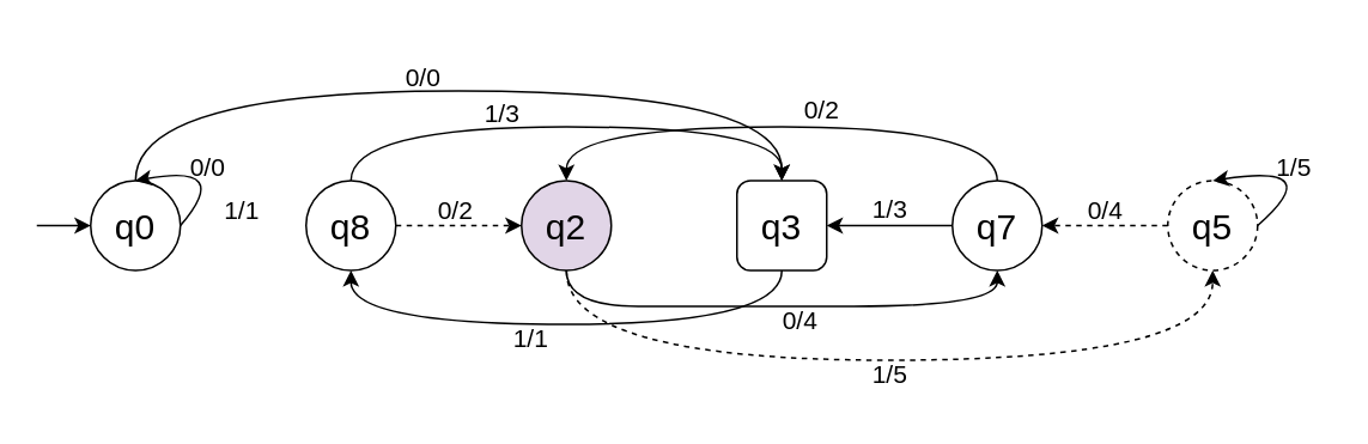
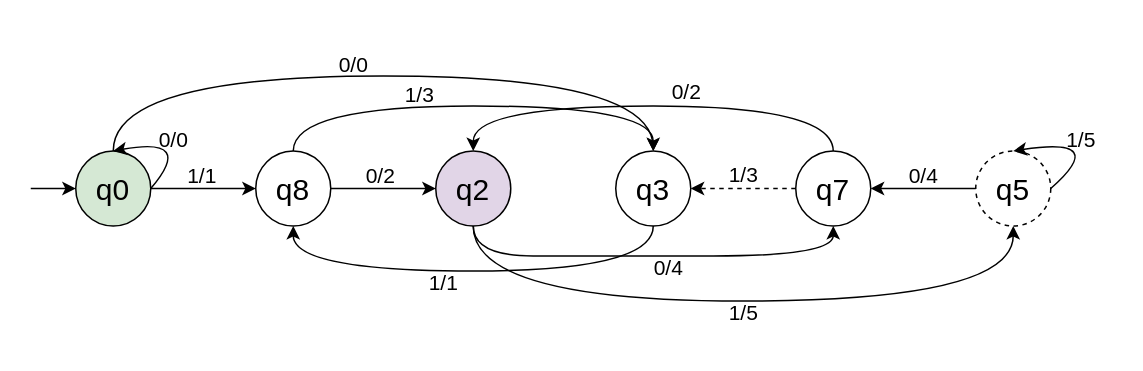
  <mxCell id="0" />
  <mxCell id="1" parent="0" />
- <mxCell id="2" value="&lt;font style=&quot;font-size: 20px;&quot;&gt;q0&lt;/font&gt;" style="ellipse;whiteSpace=wrap;html=1;" vertex="1" parent="1"><mxGeometry x="50" y="100" width="50" height="50" as="geometry" /></mxCell>
+ <mxCell id="2" value="&lt;font style=&quot;font-size: 20px;&quot;&gt;q0&lt;/font&gt;" style="ellipse;whiteSpace=wrap;html=1;fillColor=#d5e8d4;" vertex="1" parent="1"><mxGeometry x="50" y="100" width="50" height="50" as="geometry" /></mxCell>
  <mxCell id="3" value="&lt;font style=&quot;font-size: 20px;&quot;&gt;q8&lt;/font&gt;" style="ellipse;whiteSpace=wrap;html=1;" vertex="1" parent="1"><mxGeometry x="170" y="100" width="50" height="50" as="geometry" /></mxCell>
  <mxCell id="4" value="&lt;font style=&quot;font-size: 20px;&quot;&gt;q2&lt;/font&gt;" style="ellipse;whiteSpace=wrap;html=1;fillColor=#e1d5e7;" vertex="1" parent="1"><mxGeometry x="290" y="100" width="50" height="50" as="geometry" /></mxCell>
- <mxCell id="5" value="&lt;font style=&quot;font-size: 20px;&quot;&gt;q3&lt;/font&gt;" style="whiteSpace=wrap;html=1;rounded=1;" vertex="1" parent="1"><mxGeometry x="410" y="100" width="50" height="50" as="geometry" /></mxCell>
+ <mxCell id="5" value="&lt;font style=&quot;font-size: 20px;&quot;&gt;q3&lt;/font&gt;" style="ellipse;whiteSpace=wrap;html=1;" vertex="1" parent="1"><mxGeometry x="410" y="100" width="50" height="50" as="geometry" /></mxCell>
  <mxCell id="6" value="&lt;font style=&quot;font-size: 20px;&quot;&gt;q7&lt;/font&gt;" style="ellipse;whiteSpace=wrap;html=1;" vertex="1" parent="1"><mxGeometry x="530" y="100" width="50" height="50" as="geometry" /></mxCell>
  <mxCell id="7" value="&lt;font style=&quot;font-size: 20px;&quot;&gt;q5&lt;/font&gt;" style="ellipse;whiteSpace=wrap;html=1;dashed=1;" vertex="1" parent="1"><mxGeometry x="650" y="100" width="50" height="50" as="geometry" /></mxCell>
  <mxCell id="8" value="" style="endArrow=classic;html=1;fontSize=20;entryX=0;entryY=0.5;entryDx=0;entryDy=0;" edge="1" parent="1" target="2"><mxGeometry width="50" height="50" relative="1" as="geometry"><mxPoint x="20" y="125" as="sourcePoint" /><mxPoint x="330" y="30" as="targetPoint" /></mxGeometry></mxCell>
+ <mxCell id="9" value="" style="endArrow=classic;html=1;fontSize=20;exitX=1;exitY=0.5;exitDx=0;exitDy=0;" edge="1" parent="1" source="2" target="3"><mxGeometry width="50" height="50" relative="1" as="geometry"><mxPoint x="170" y="140" as="sourcePoint" /><mxPoint x="220" y="90" as="targetPoint" /></mxGeometry></mxCell>
  <mxCell id="10" value="" style="endArrow=classic;html=1;fontSize=20;exitX=1;exitY=0.5;exitDx=0;exitDy=0;entryX=0.5;entryY=0;entryDx=0;entryDy=0;edgeStyle=orthogonalEdgeStyle;curved=1;" edge="1" parent="1" source="2" target="2"><mxGeometry width="50" height="50" relative="1" as="geometry"><mxPoint x="170" y="140" as="sourcePoint" /><mxPoint x="220" y="90" as="targetPoint" /><Array as="points"><mxPoint x="130" y="90" /></Array></mxGeometry></mxCell>
- <mxCell id="11" value="" style="endArrow=classic;html=1;fontSize=20;exitX=1;exitY=0.5;exitDx=0;exitDy=0;entryX=0;entryY=0.5;entryDx=0;entryDy=0;dashed=1;" edge="1" parent="1" source="3" target="4"><mxGeometry width="50" height="50" relative="1" as="geometry"><mxPoint x="110" y="135" as="sourcePoint" /><mxPoint x="340" y="100" as="targetPoint" /></mxGeometry></mxCell>
- <mxCell id="12" value="" style="endArrow=classic;html=1;fontSize=20;exitX=0.5;exitY=0;exitDx=0;exitDy=0;entryX=0.5;entryY=0;entryDx=0;entryDy=0;edgeStyle=orthogonalEdgeStyle;curved=1;" edge="1" parent="1" source="2" target="5"><mxGeometry width="50" height="50" relative="1" as="geometry"><mxPoint x="110" y="135" as="sourcePoint" /><mxPoint x="220" y="135" as="targetPoint" /><Array as="points"><mxPoint x="75" y="50" /><mxPoint x="435" y="50" /></Array></mxGeometry></mxCell>
+ <mxCell id="11" value="" style="endArrow=classic;html=1;fontSize=20;exitX=1;exitY=0.5;exitDx=0;exitDy=0;entryX=0;entryY=0.5;entryDx=0;entryDy=0;" edge="1" parent="1" source="3" target="4"><mxGeometry width="50" height="50" relative="1" as="geometry"><mxPoint x="110" y="135" as="sourcePoint" /><mxPoint x="340" y="100" as="targetPoint" /></mxGeometry></mxCell>
+ <mxCell id="12" value="" style="endArrow=open;html=1;fontSize=20;exitX=0.5;exitY=0;exitDx=0;exitDy=0;entryX=0.5;entryY=0;entryDx=0;entryDy=0;edgeStyle=orthogonalEdgeStyle;curved=1;" edge="1" parent="1" source="2" target="5"><mxGeometry width="50" height="50" relative="1" as="geometry"><mxPoint x="110" y="135" as="sourcePoint" /><mxPoint x="220" y="135" as="targetPoint" /><Array as="points"><mxPoint x="75" y="50" /><mxPoint x="435" y="50" /></Array></mxGeometry></mxCell>
  <mxCell id="13" value="" style="endArrow=classic;html=1;fontSize=20;exitX=0.5;exitY=0;exitDx=0;exitDy=0;entryX=0.5;entryY=0;entryDx=0;entryDy=0;edgeStyle=orthogonalEdgeStyle;curved=1;" edge="1" parent="1" source="3" target="5"><mxGeometry width="50" height="50" relative="1" as="geometry"><mxPoint x="110" y="135" as="sourcePoint" /><mxPoint x="220" y="135" as="targetPoint" /><Array as="points"><mxPoint x="195" y="70" /><mxPoint x="435" y="70" /></Array></mxGeometry></mxCell>
  <mxCell id="14" value="" style="endArrow=classic;html=1;fontSize=20;exitX=0.5;exitY=1;exitDx=0;exitDy=0;entryX=0.5;entryY=1;entryDx=0;entryDy=0;edgeStyle=orthogonalEdgeStyle;curved=1;" edge="1" parent="1" source="4" target="6"><mxGeometry width="50" height="50" relative="1" as="geometry"><mxPoint x="270" y="135" as="sourcePoint" /><mxPoint x="380" y="135" as="targetPoint" /><Array as="points"><mxPoint x="395" y="170" /><mxPoint x="715" y="170" /></Array></mxGeometry></mxCell>
- <mxCell id="15" value="" style="endArrow=classic;html=1;fontSize=20;entryX=0.5;entryY=1;entryDx=0;entryDy=0;exitX=0.5;exitY=1;exitDx=0;exitDy=0;edgeStyle=orthogonalEdgeStyle;curved=1;dashed=1;" edge="1" parent="1" source="4" target="7"><mxGeometry width="50" height="50" relative="1" as="geometry"><mxPoint x="390" y="190" as="sourcePoint" /><mxPoint x="725" y="160" as="targetPoint" /><Array as="points"><mxPoint x="315" y="200" /><mxPoint x="675" y="200" /></Array></mxGeometry></mxCell>
+ <mxCell id="15" value="" style="endArrow=classic;html=1;fontSize=20;entryX=0.5;entryY=1;entryDx=0;entryDy=0;exitX=0.5;exitY=1;exitDx=0;exitDy=0;edgeStyle=orthogonalEdgeStyle;curved=1;" edge="1" parent="1" source="4" target="7"><mxGeometry width="50" height="50" relative="1" as="geometry"><mxPoint x="390" y="190" as="sourcePoint" /><mxPoint x="725" y="160" as="targetPoint" /><Array as="points"><mxPoint x="315" y="200" /><mxPoint x="675" y="200" /></Array></mxGeometry></mxCell>
  <mxCell id="16" value="" style="endArrow=classic;html=1;fontSize=20;exitX=0.5;exitY=1;exitDx=0;exitDy=0;entryX=0.5;entryY=1;entryDx=0;entryDy=0;edgeStyle=orthogonalEdgeStyle;curved=1;" edge="1" parent="1" source="5" target="3"><mxGeometry width="50" height="50" relative="1" as="geometry"><mxPoint x="270" y="135" as="sourcePoint" /><mxPoint x="380" y="135" as="targetPoint" /><Array as="points"><mxPoint x="435" y="180" /><mxPoint x="195" y="180" /></Array></mxGeometry></mxCell>
  <mxCell id="17" value="" style="endArrow=classic;html=1;fontSize=20;exitX=0.5;exitY=0;exitDx=0;exitDy=0;entryX=0.5;entryY=0;entryDx=0;entryDy=0;edgeStyle=orthogonalEdgeStyle;curved=1;" edge="1" parent="1" source="6" target="4"><mxGeometry width="50" height="50" relative="1" as="geometry"><mxPoint x="250" y="135" as="sourcePoint" /><mxPoint x="360" y="135" as="targetPoint" /><Array as="points"><mxPoint x="555" y="70" /><mxPoint x="315" y="70" /></Array></mxGeometry></mxCell>
- <mxCell id="18" value="" style="endArrow=classic;html=1;fontSize=20;exitX=0;exitY=0.5;exitDx=0;exitDy=0;entryX=1;entryY=0.5;entryDx=0;entryDy=0;" edge="1" parent="1" source="6" target="5"><mxGeometry width="50" height="50" relative="1" as="geometry"><mxPoint x="270" y="135" as="sourcePoint" /><mxPoint x="380" y="135" as="targetPoint" /></mxGeometry></mxCell>
- <mxCell id="19" value="" style="endArrow=classic;html=1;fontSize=20;entryX=1;entryY=0.5;entryDx=0;entryDy=0;dashed=1;" edge="1" parent="1" source="7" target="6"><mxGeometry width="50" height="50" relative="1" as="geometry"><mxPoint x="700" y="135" as="sourcePoint" /><mxPoint x="590" y="135" as="targetPoint" /></mxGeometry></mxCell>
+ <mxCell id="18" value="" style="endArrow=classic;html=1;fontSize=20;exitX=0;exitY=0.5;exitDx=0;exitDy=0;entryX=1;entryY=0.5;entryDx=0;entryDy=0;dashed=1;" edge="1" parent="1" source="6" target="5"><mxGeometry width="50" height="50" relative="1" as="geometry"><mxPoint x="270" y="135" as="sourcePoint" /><mxPoint x="380" y="135" as="targetPoint" /></mxGeometry></mxCell>
+ <mxCell id="19" value="" style="endArrow=classic;html=1;fontSize=20;entryX=1;entryY=0.5;entryDx=0;entryDy=0;" edge="1" parent="1" source="7" target="6"><mxGeometry width="50" height="50" relative="1" as="geometry"><mxPoint x="700" y="135" as="sourcePoint" /><mxPoint x="590" y="135" as="targetPoint" /></mxGeometry></mxCell>
  <mxCell id="20" value="" style="endArrow=classic;html=1;fontSize=20;entryX=0.5;entryY=0;entryDx=0;entryDy=0;exitX=1;exitY=0.5;exitDx=0;exitDy=0;edgeStyle=orthogonalEdgeStyle;curved=1;" edge="1" parent="1" source="7" target="7"><mxGeometry width="50" height="50" relative="1" as="geometry"><mxPoint x="860" y="135" as="sourcePoint" /><mxPoint x="750" y="135" as="targetPoint" /><Array as="points"><mxPoint x="740" y="90" /></Array></mxGeometry></mxCell>
  <mxCell id="21" value="&lt;font style=&quot;font-size: 14px;&quot;&gt;1/1&lt;/font&gt;" style="text;html=1;align=center;verticalAlign=middle;resizable=0;points=[];autosize=1;strokeColor=none;fillColor=none;fontSize=20;" vertex="1" parent="1"><mxGeometry x="114" y="94" width="40" height="40" as="geometry" /></mxCell>
  <mxCell id="22" value="&lt;font style=&quot;font-size: 14px;&quot;&gt;0/0&lt;/font&gt;" style="text;html=1;align=center;verticalAlign=middle;resizable=0;points=[];autosize=1;strokeColor=none;fillColor=none;fontSize=20;" vertex="1" parent="1"><mxGeometry x="95" y="70" width="40" height="40" as="geometry" /></mxCell>
  <mxCell id="23" value="&lt;font style=&quot;font-size: 14px;&quot;&gt;0/2&lt;/font&gt;" style="text;html=1;align=center;verticalAlign=middle;resizable=0;points=[];autosize=1;strokeColor=none;fillColor=none;fontSize=20;" vertex="1" parent="1"><mxGeometry x="233" y="94" width="40" height="40" as="geometry" /></mxCell>
  <mxCell id="24" value="&lt;font style=&quot;font-size: 14px;&quot;&gt;0/0&lt;/font&gt;" style="text;html=1;align=center;verticalAlign=middle;resizable=0;points=[];autosize=1;strokeColor=none;fillColor=none;fontSize=20;" vertex="1" parent="1"><mxGeometry x="215" y="20" width="40" height="40" as="geometry" /></mxCell>
  <mxCell id="25" value="&lt;font style=&quot;font-size: 14px;&quot;&gt;1/1&lt;/font&gt;" style="text;html=1;align=center;verticalAlign=middle;resizable=0;points=[];autosize=1;strokeColor=none;fillColor=none;fontSize=20;" vertex="1" parent="1"><mxGeometry x="275" y="165" width="40" height="40" as="geometry" /></mxCell>
  <mxCell id="26" value="&lt;font style=&quot;font-size: 14px;&quot;&gt;1/3&lt;/font&gt;" style="text;html=1;align=center;verticalAlign=middle;resizable=0;points=[];autosize=1;strokeColor=none;fillColor=none;fontSize=20;" vertex="1" parent="1"><mxGeometry x="259" y="40" width="40" height="40" as="geometry" /></mxCell>
  <mxCell id="27" value="&lt;font style=&quot;font-size: 14px;&quot;&gt;1/5&lt;/font&gt;" style="text;html=1;align=center;verticalAlign=middle;resizable=0;points=[];autosize=1;strokeColor=none;fillColor=none;fontSize=20;" vertex="1" parent="1"><mxGeometry x="475" y="185" width="40" height="40" as="geometry" /></mxCell>
  <mxCell id="28" value="&lt;font style=&quot;font-size: 14px;&quot;&gt;0/4&lt;/font&gt;" style="text;html=1;align=center;verticalAlign=middle;resizable=0;points=[];autosize=1;strokeColor=none;fillColor=none;fontSize=20;" vertex="1" parent="1"><mxGeometry x="425" y="155" width="40" height="40" as="geometry" /></mxCell>
  <mxCell id="29" value="&lt;font style=&quot;font-size: 14px;&quot;&gt;0/2&lt;/font&gt;" style="text;html=1;align=center;verticalAlign=middle;resizable=0;points=[];autosize=1;strokeColor=none;fillColor=none;fontSize=20;" vertex="1" parent="1"><mxGeometry x="437" y="38" width="40" height="40" as="geometry" /></mxCell>
  <mxCell id="30" value="&lt;font style=&quot;font-size: 14px;&quot;&gt;1/3&lt;/font&gt;" style="text;html=1;align=center;verticalAlign=middle;resizable=0;points=[];autosize=1;strokeColor=none;fillColor=none;fontSize=20;" vertex="1" parent="1"><mxGeometry x="475" y="93" width="40" height="40" as="geometry" /></mxCell>
  <mxCell id="31" value="&lt;font style=&quot;font-size: 14px;&quot;&gt;0/4&lt;/font&gt;" style="text;html=1;align=center;verticalAlign=middle;resizable=0;points=[];autosize=1;strokeColor=none;fillColor=none;fontSize=20;" vertex="1" parent="1"><mxGeometry x="595" y="94" width="40" height="40" as="geometry" /></mxCell>
  <mxCell id="32" value="&lt;font style=&quot;font-size: 14px;&quot;&gt;1/5&lt;/font&gt;" style="text;html=1;align=center;verticalAlign=middle;resizable=0;points=[];autosize=1;strokeColor=none;fillColor=none;fontSize=20;" vertex="1" parent="1"><mxGeometry x="700" y="70" width="40" height="40" as="geometry" /></mxCell>
